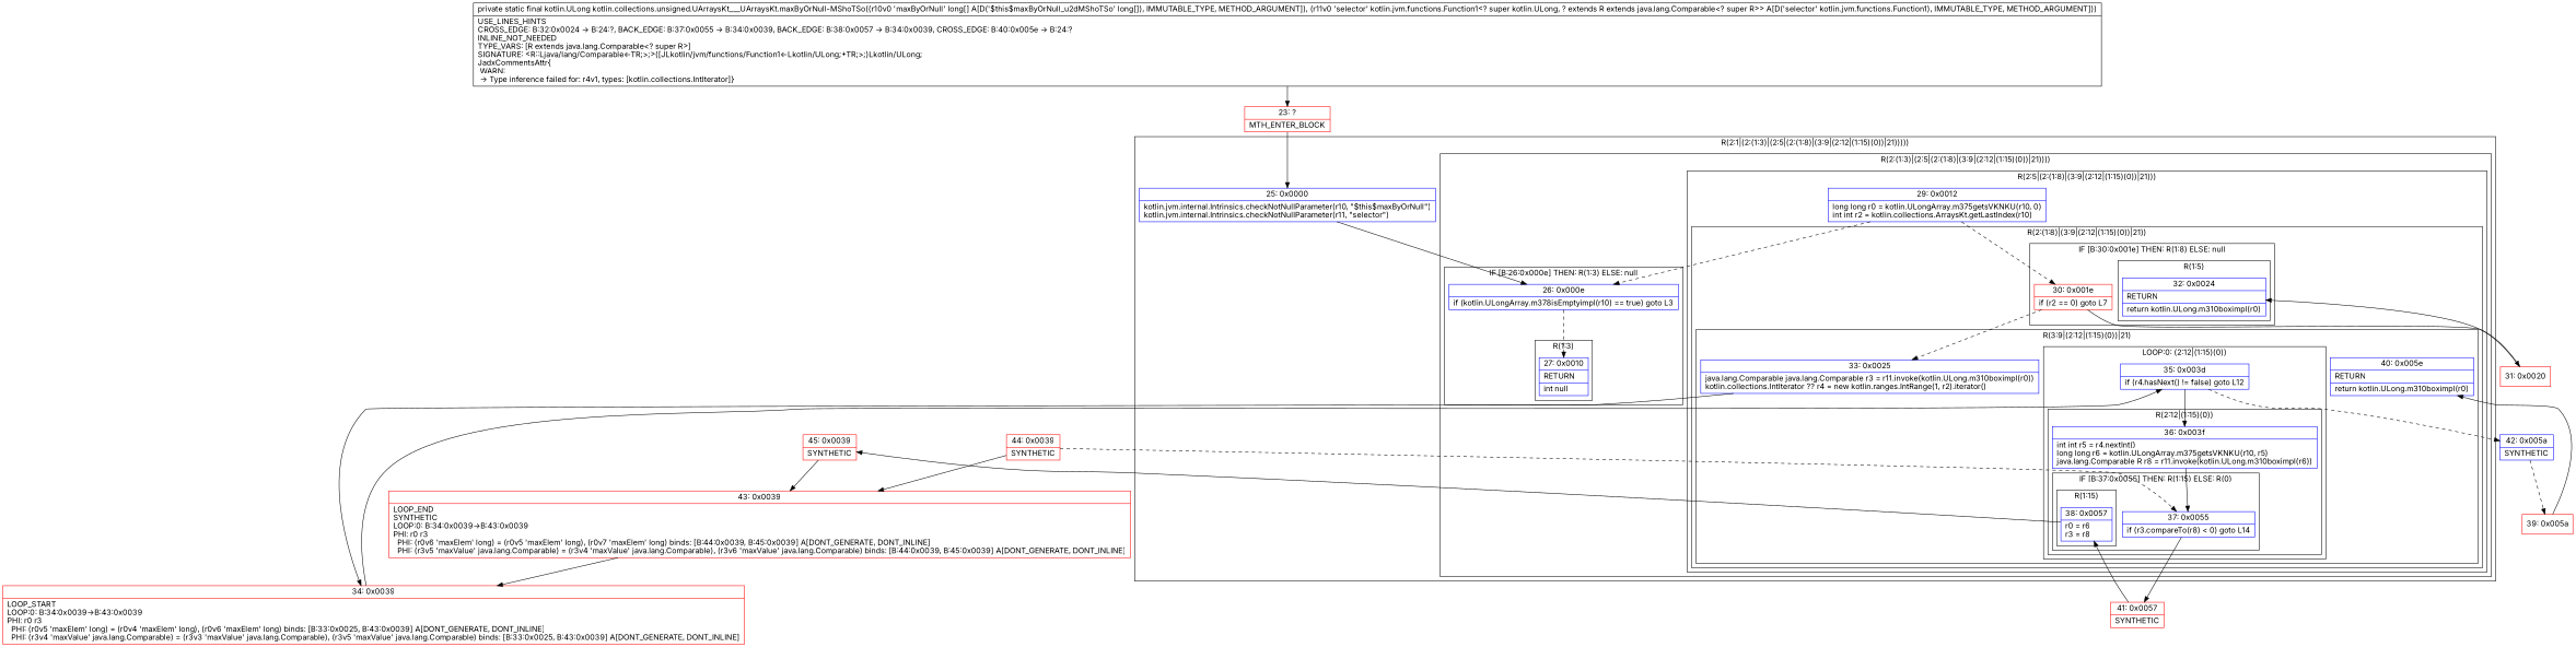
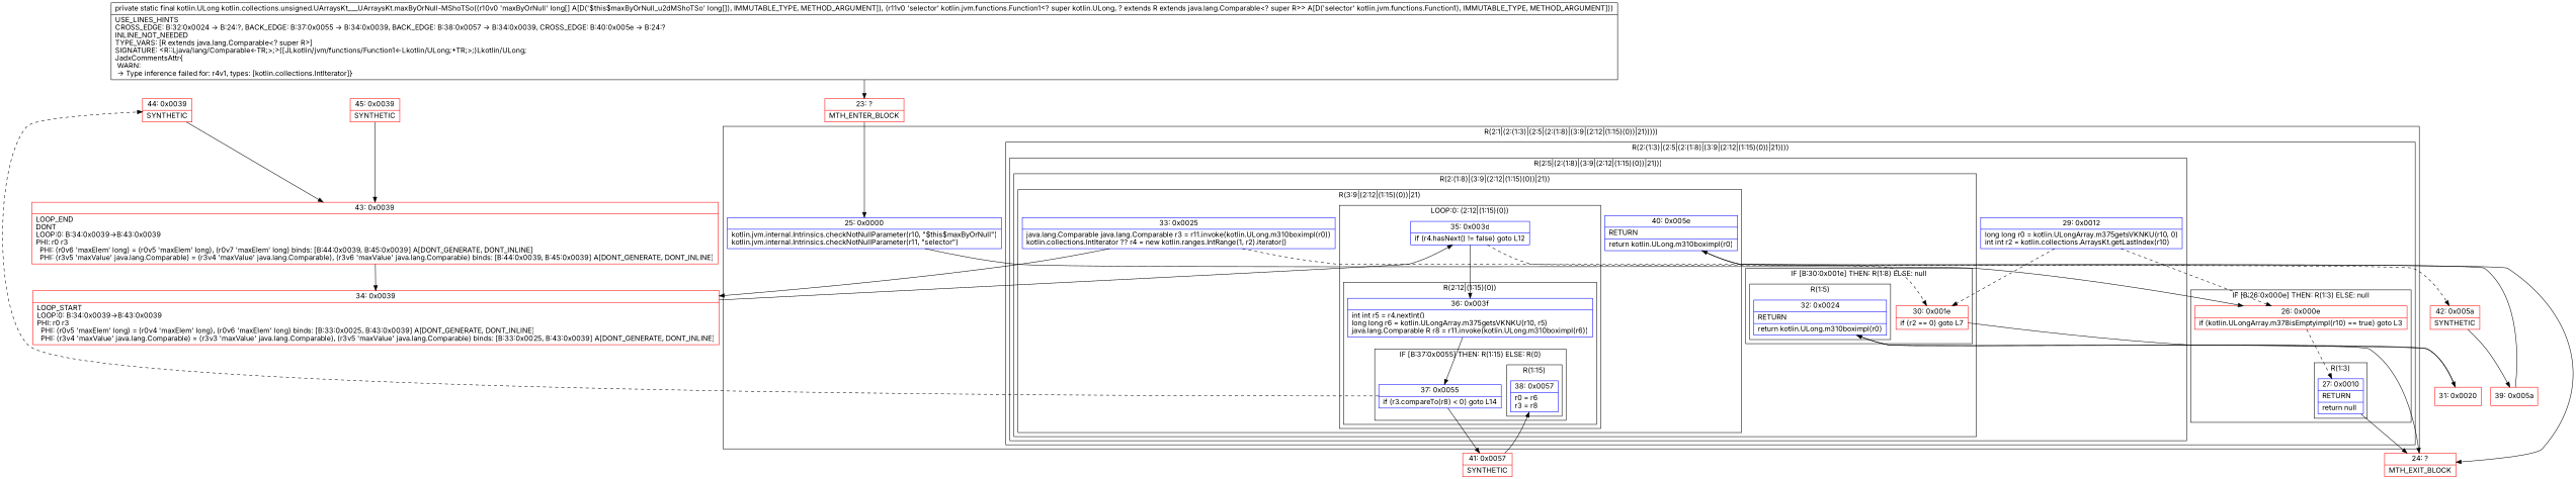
  digraph {
    fontname=Inter
    node [color=blue fontname=Inter shape=record]
    edge [fontname=Inter]
-   n1 [label="{27\:\ 0x0010|RETURN\l|int null\l}"]
-   n2 [label="{26\:\ 0x000e|if (kotlin.ULongArray.m378isEmptyimpl(r10) == true) goto L3\l}"]
+   n1 [label="{27\:\ 0x0010|RETURN\l|return null\l}"]
+   n2 [color=red label="{26\:\ 0x000e|if (kotlin.ULongArray.m378isEmptyimpl(r10) == true) goto L3\l}"]
    n3 [label="{32\:\ 0x0024|RETURN\l|return kotlin.ULong.m310boximpl(r0)\l}"]
    n4 [color=red label="{30\:\ 0x001e|if (r2 == 0) goto L7\l}"]
    n5 [label="{38\:\ 0x0057|r0 = r6\lr3 = r8\l}"]
    n6 [label="{37\:\ 0x0055|if (r3.compareTo(r8) \< 0) goto L14\l}"]
    n7 [label="{36\:\ 0x003f|int int r5 = r4.nextInt()\llong long r6 = kotlin.ULongArray.m375getsVKNKU(r10, r5)\ljava.lang.Comparable R r8 = r11.invoke(kotlin.ULong.m310boximpl(r6))\l}"]
    n8 [label="{35\:\ 0x003d|if (r4.hasNext() != false) goto L12\l}"]
    n9 [label="{33\:\ 0x0025|java.lang.Comparable java.lang.Comparable r3 = r11.invoke(kotlin.ULong.m310boximpl(r0))\lkotlin.collections.IntIterator ?? r4 = new kotlin.ranges.IntRange(1, r2).iterator()\l}"]
    n10 [label="{40\:\ 0x005e|RETURN\l|return kotlin.ULong.m310boximpl(r0)\l}"]
    n11 [label="{29\:\ 0x0012|long long r0 = kotlin.ULongArray.m375getsVKNKU(r10, 0)\lint int r2 = kotlin.collections.ArraysKt.getLastIndex(r10)\l}"]
    n12 [label="{25\:\ 0x0000|kotlin.jvm.internal.Intrinsics.checkNotNullParameter(r10, \"$this$maxByOrNull\")\lkotlin.jvm.internal.Intrinsics.checkNotNullParameter(r11, \"selector\")\l}"]
+   n13 [color=red label="{24\:\ ?|MTH_EXIT_BLOCK\l}"]
    n14 [color=red label="{31\:\ 0x0020}"]
    n15 [color=red label="{45\:\ 0x0039|SYNTHETIC\l}"]
    n16 [color=red label="{41\:\ 0x0057|SYNTHETIC\l}"]
    n17 [color=red label="{44\:\ 0x0039|SYNTHETIC\l}"]
-   n18 [label="{42\:\ 0x005a|SYNTHETIC\l}"]
+   n18 [color=red label="{42\:\ 0x005a|SYNTHETIC\l}"]
    n19 [color=red label="{34\:\ 0x0039|LOOP_START\lLOOP:0: B:34:0x0039\-\>B:43:0x0039\lPHI: r0 r3 \l  PHI: (r0v5 'maxElem' long) = (r0v4 'maxElem' long), (r0v6 'maxElem' long) binds: [B:33:0x0025, B:43:0x0039] A[DONT_GENERATE, DONT_INLINE]\l  PHI: (r3v4 'maxValue' java.lang.Comparable) = (r3v3 'maxValue' java.lang.Comparable), (r3v5 'maxValue' java.lang.Comparable) binds: [B:33:0x0025, B:43:0x0039] A[DONT_GENERATE, DONT_INLINE]\l}"]
    n20 [color=red label="{39\:\ 0x005a}"]
-   n21 [color=red label="{43\:\ 0x0039|LOOP_END\lSYNTHETIC\lLOOP:0: B:34:0x0039\-\>B:43:0x0039\lPHI: r0 r3 \l  PHI: (r0v6 'maxElem' long) = (r0v5 'maxElem' long), (r0v7 'maxElem' long) binds: [B:44:0x0039, B:45:0x0039] A[DONT_GENERATE, DONT_INLINE]\l  PHI: (r3v5 'maxValue' java.lang.Comparable) = (r3v4 'maxValue' java.lang.Comparable), (r3v6 'maxValue' java.lang.Comparable) binds: [B:44:0x0039, B:45:0x0039] A[DONT_GENERATE, DONT_INLINE]\l}"]
+   n21 [color=red label="{43\:\ 0x0039|LOOP_END\lDONT\lLOOP:0: B:34:0x0039\-\>B:43:0x0039\lPHI: r0 r3 \l  PHI: (r0v6 'maxElem' long) = (r0v5 'maxElem' long), (r0v7 'maxElem' long) binds: [B:44:0x0039, B:45:0x0039] A[DONT_GENERATE, DONT_INLINE]\l  PHI: (r3v5 'maxValue' java.lang.Comparable) = (r3v4 'maxValue' java.lang.Comparable), (r3v6 'maxValue' java.lang.Comparable) binds: [B:44:0x0039, B:45:0x0039] A[DONT_GENERATE, DONT_INLINE]\l}"]
    n22 [color=red label="{23\:\ ?|MTH_ENTER_BLOCK\l}"]
    n23 [label="{private static final kotlin.ULong kotlin.collections.unsigned.UArraysKt___UArraysKt.maxByOrNull\-MShoTSo((r10v0 'maxByOrNull' long[] A[D('$this$maxByOrNull_u2dMShoTSo' long[]), IMMUTABLE_TYPE, METHOD_ARGUMENT]), (r11v0 'selector' kotlin.jvm.functions.Function1\<? super kotlin.ULong, ? extends R extends java.lang.Comparable\<? super R\>\> A[D('selector' kotlin.jvm.functions.Function1), IMMUTABLE_TYPE, METHOD_ARGUMENT]))  | USE_LINES_HINTS\lCROSS_EDGE: B:32:0x0024 \-\> B:24:?, BACK_EDGE: B:37:0x0055 \-\> B:34:0x0039, BACK_EDGE: B:38:0x0057 \-\> B:34:0x0039, CROSS_EDGE: B:40:0x005e \-\> B:24:?\lINLINE_NOT_NEEDED\lTYPE_VARS: [R extends java.lang.Comparable\<? super R\>]\lSIGNATURE: \<R::Ljava\/lang\/Comparable\<\-TR;\>;\>([JLkotlin\/jvm\/functions\/Function1\<\-Lkotlin\/ULong;+TR;\>;)Lkotlin\/ULong;\lJadxCommentsAttr\{\l WARN: \l \-\> Type inference failed for: r4v1, types: [kotlin.collections.IntIterator]\}\l}" color=""]
    subgraph cluster_1 {
      label="R(2:1|(2:(1:3)|(2:5|(2:(1:8)|(3:9|(2:12|(1:15)(0))|21)))))"
      n12
      subgraph cluster_2 {
        label="R(2:(1:3)|(2:5|(2:(1:8)|(3:9|(2:12|(1:15)(0))|21))))"
        subgraph cluster_3 {
          label="IF [B:26:0x000e] THEN: R(1:3) ELSE: null"
          n2
          subgraph cluster_4 {
            label="R(1:3)"
            n1
          }
        }
        subgraph cluster_5 {
          label="R(2:5|(2:(1:8)|(3:9|(2:12|(1:15)(0))|21)))"
          n11
          subgraph cluster_6 {
            label="R(2:(1:8)|(3:9|(2:12|(1:15)(0))|21))"
            subgraph cluster_7 {
              label="IF [B:30:0x001e] THEN: R(1:8) ELSE: null"
              n4
              subgraph cluster_8 {
                label="R(1:5)"
                n3
              }
            }
            subgraph cluster_9 {
              label="R(3:9|(2:12|(1:15)(0))|21)"
              n9
              n10
              subgraph cluster_10 {
                label="LOOP:0: (2:12|(1:15)(0))"
                n8
                subgraph cluster_11 {
                  label="R(2:12|(1:15)(0))"
                  n7
                  subgraph cluster_12 {
                    label="IF [B:37:0x0055] THEN: R(1:15) ELSE: R(0)"
                    n6
                    subgraph cluster_13 {
                      label="R(1:15)"
                      n5
                    }
                    subgraph cluster_14 {
                      label="R(0)"
                    }
                  }
                }
              }
            }
          }
        }
      }
    }
+   n1 -> n13
    n2 -> n1 [style=dashed]
-   n4 -> n9 [style=dashed]
+   n3 -> n13
+   n9 -> n4 [style=dashed]
    n4 -> n14
-   n5 -> n15
    n6 -> n16
-   n17 -> n6 [style=dashed]
+   n6 -> n17 [style=dashed]
    n7 -> n6
    n8 -> n7
    n8 -> n18 [style=dashed]
    n9 -> n19
+   n10 -> n13
    n11 -> n2 [style=dashed]
    n11 -> n4 [style=dashed]
    n12 -> n2
    n14 -> n3
    n15 -> n21
    n16 -> n5
    n17 -> n21
-   n18 -> n20 [style=dashed]
+   n18 -> n20
    n19 -> n8
    n20 -> n10
    n21 -> n19
    n22 -> n12
    n23 -> n22
  }
